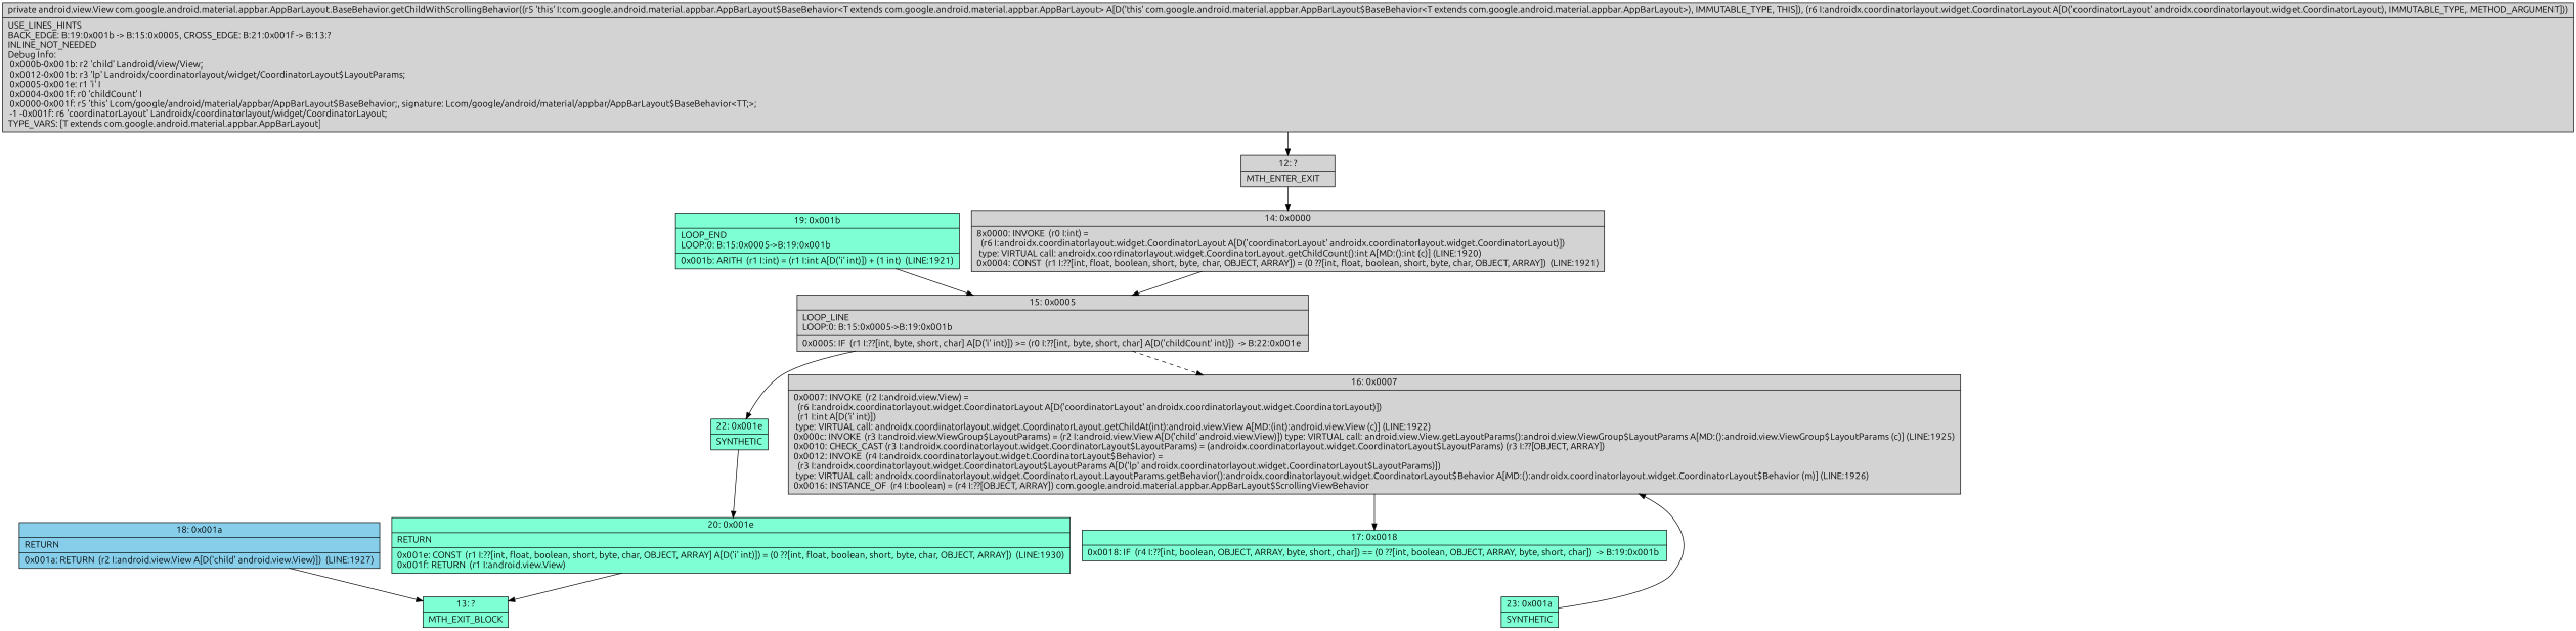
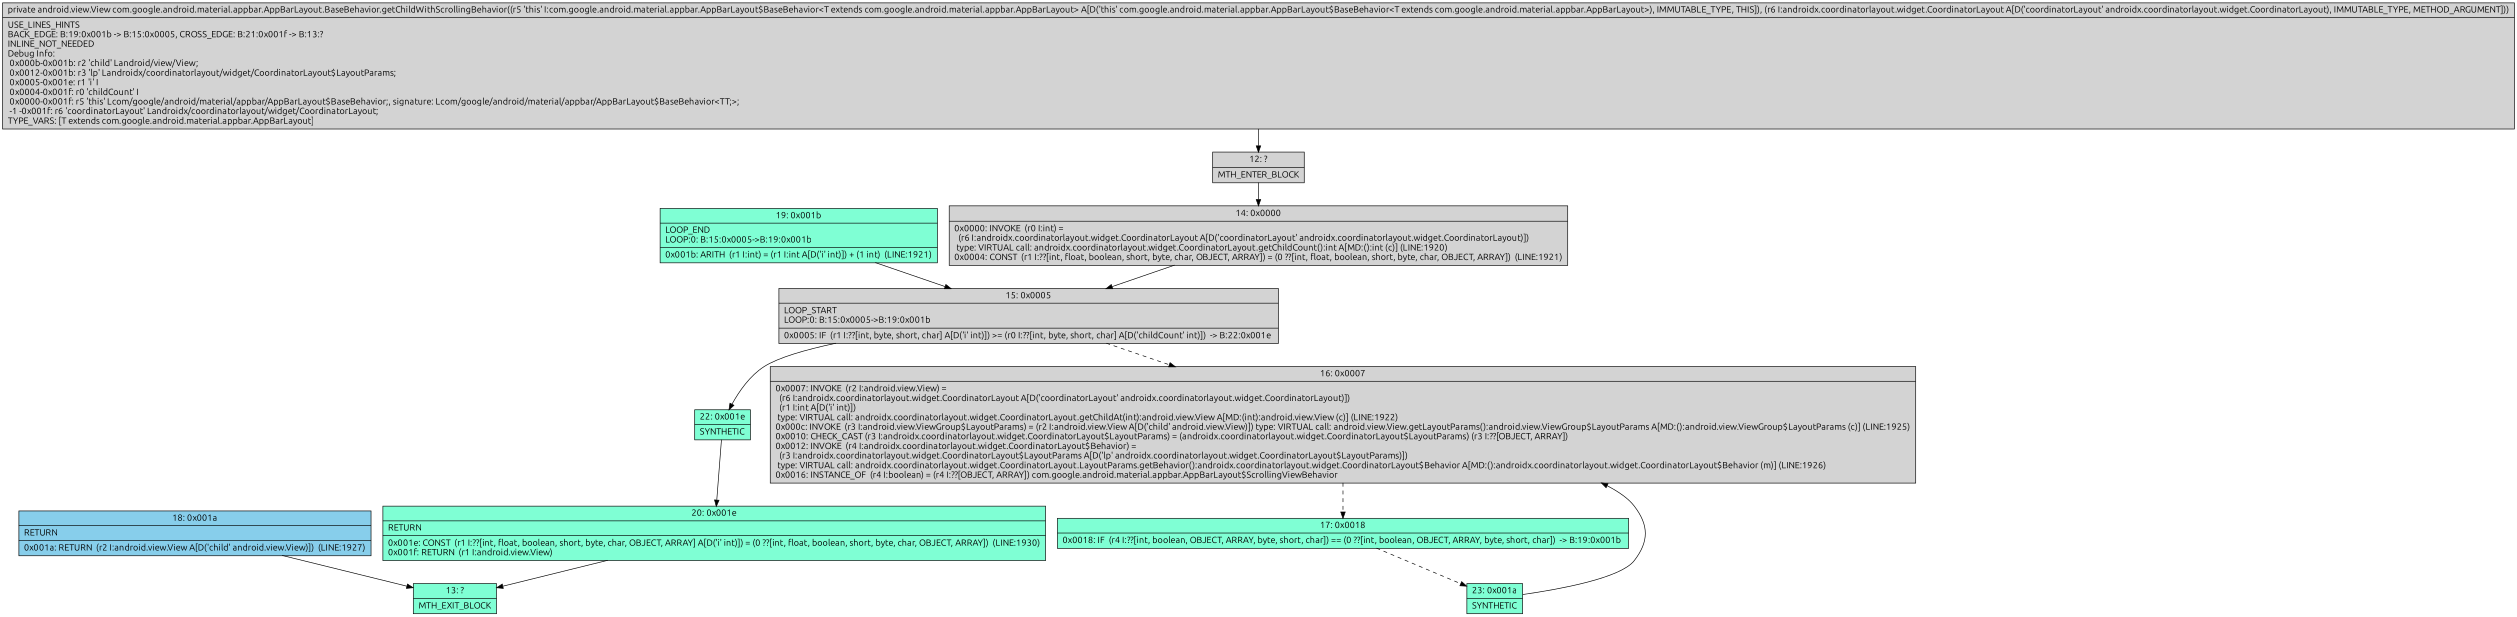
  digraph {
    fontname=Ubuntu
    node [fillcolor=aquamarine fontname=Ubuntu shape=record style=filled]
    edge [fontname=Ubuntu]
-   n1 [fillcolor=lightgrey label="{12\:\ ?|MTH_ENTER_EXIT\l}"]
-   n2 [fillcolor=lightgrey label="{14\:\ 0x0000|8x0000: INVOKE  (r0 I:int) = \l  (r6 I:androidx.coordinatorlayout.widget.CoordinatorLayout A[D('coordinatorLayout' androidx.coordinatorlayout.widget.CoordinatorLayout)])\l type: VIRTUAL call: androidx.coordinatorlayout.widget.CoordinatorLayout.getChildCount():int A[MD:():int (c)] (LINE:1920)\l0x0004: CONST  (r1 I:??[int, float, boolean, short, byte, char, OBJECT, ARRAY]) = (0 ??[int, float, boolean, short, byte, char, OBJECT, ARRAY])  (LINE:1921)\l}"]
-   n3 [fillcolor=lightgrey label="{15\:\ 0x0005|LOOP_LINE\lLOOP:0: B:15:0x0005\-\>B:19:0x001b\l|0x0005: IF  (r1 I:??[int, byte, short, char] A[D('i' int)]) \>= (r0 I:??[int, byte, short, char] A[D('childCount' int)])  \-\> B:22:0x001e \l}"]
+   n1 [fillcolor=lightgrey label="{12\:\ ?|MTH_ENTER_BLOCK\l}"]
+   n2 [fillcolor=lightgrey label="{14\:\ 0x0000|0x0000: INVOKE  (r0 I:int) = \l  (r6 I:androidx.coordinatorlayout.widget.CoordinatorLayout A[D('coordinatorLayout' androidx.coordinatorlayout.widget.CoordinatorLayout)])\l type: VIRTUAL call: androidx.coordinatorlayout.widget.CoordinatorLayout.getChildCount():int A[MD:():int (c)] (LINE:1920)\l0x0004: CONST  (r1 I:??[int, float, boolean, short, byte, char, OBJECT, ARRAY]) = (0 ??[int, float, boolean, short, byte, char, OBJECT, ARRAY])  (LINE:1921)\l}"]
+   n3 [fillcolor=lightgrey label="{15\:\ 0x0005|LOOP_START\lLOOP:0: B:15:0x0005\-\>B:19:0x001b\l|0x0005: IF  (r1 I:??[int, byte, short, char] A[D('i' int)]) \>= (r0 I:??[int, byte, short, char] A[D('childCount' int)])  \-\> B:22:0x001e \l}"]
    n4 [fillcolor=lightgrey label="{16\:\ 0x0007|0x0007: INVOKE  (r2 I:android.view.View) = \l  (r6 I:androidx.coordinatorlayout.widget.CoordinatorLayout A[D('coordinatorLayout' androidx.coordinatorlayout.widget.CoordinatorLayout)])\l  (r1 I:int A[D('i' int)])\l type: VIRTUAL call: androidx.coordinatorlayout.widget.CoordinatorLayout.getChildAt(int):android.view.View A[MD:(int):android.view.View (c)] (LINE:1922)\l0x000c: INVOKE  (r3 I:android.view.ViewGroup$LayoutParams) = (r2 I:android.view.View A[D('child' android.view.View)]) type: VIRTUAL call: android.view.View.getLayoutParams():android.view.ViewGroup$LayoutParams A[MD:():android.view.ViewGroup$LayoutParams (c)] (LINE:1925)\l0x0010: CHECK_CAST (r3 I:androidx.coordinatorlayout.widget.CoordinatorLayout$LayoutParams) = (androidx.coordinatorlayout.widget.CoordinatorLayout$LayoutParams) (r3 I:??[OBJECT, ARRAY]) \l0x0012: INVOKE  (r4 I:androidx.coordinatorlayout.widget.CoordinatorLayout$Behavior) = \l  (r3 I:androidx.coordinatorlayout.widget.CoordinatorLayout$LayoutParams A[D('lp' androidx.coordinatorlayout.widget.CoordinatorLayout$LayoutParams)])\l type: VIRTUAL call: androidx.coordinatorlayout.widget.CoordinatorLayout.LayoutParams.getBehavior():androidx.coordinatorlayout.widget.CoordinatorLayout$Behavior A[MD:():androidx.coordinatorlayout.widget.CoordinatorLayout$Behavior (m)] (LINE:1926)\l0x0016: INSTANCE_OF  (r4 I:boolean) = (r4 I:??[OBJECT, ARRAY]) com.google.android.material.appbar.AppBarLayout$ScrollingViewBehavior \l}"]
    n5 [label="{22\:\ 0x001e|SYNTHETIC\l}"]
    n6 [label="{17\:\ 0x0018|0x0018: IF  (r4 I:??[int, boolean, OBJECT, ARRAY, byte, short, char]) == (0 ??[int, boolean, OBJECT, ARRAY, byte, short, char])  \-\> B:19:0x001b \l}"]
    n7 [label="{20\:\ 0x001e|RETURN\l|0x001e: CONST  (r1 I:??[int, float, boolean, short, byte, char, OBJECT, ARRAY] A[D('i' int)]) = (0 ??[int, float, boolean, short, byte, char, OBJECT, ARRAY])  (LINE:1930)\l0x001f: RETURN  (r1 I:android.view.View) \l}"]
    n8 [label="{23\:\ 0x001a|SYNTHETIC\l}"]
    n9 [label="{19\:\ 0x001b|LOOP_END\lLOOP:0: B:15:0x0005\-\>B:19:0x001b\l|0x001b: ARITH  (r1 I:int) = (r1 I:int A[D('i' int)]) + (1 int)  (LINE:1921)\l}"]
    n10 [fillcolor=skyblue label="{18\:\ 0x001a|RETURN\l|0x001a: RETURN  (r2 I:android.view.View A[D('child' android.view.View)])  (LINE:1927)\l}"]
    n11 [label="{13\:\ ?|MTH_EXIT_BLOCK\l}"]
    n12 [fillcolor=lightgrey label="{private android.view.View com.google.android.material.appbar.AppBarLayout.BaseBehavior.getChildWithScrollingBehavior((r5 'this' I:com.google.android.material.appbar.AppBarLayout$BaseBehavior\<T extends com.google.android.material.appbar.AppBarLayout\> A[D('this' com.google.android.material.appbar.AppBarLayout$BaseBehavior\<T extends com.google.android.material.appbar.AppBarLayout\>), IMMUTABLE_TYPE, THIS]), (r6 I:androidx.coordinatorlayout.widget.CoordinatorLayout A[D('coordinatorLayout' androidx.coordinatorlayout.widget.CoordinatorLayout), IMMUTABLE_TYPE, METHOD_ARGUMENT]))  | USE_LINES_HINTS\lBACK_EDGE: B:19:0x001b \-\> B:15:0x0005, CROSS_EDGE: B:21:0x001f \-\> B:13:?\lINLINE_NOT_NEEDED\lDebug Info:\l  0x000b\-0x001b: r2 'child' Landroid\/view\/View;\l  0x0012\-0x001b: r3 'lp' Landroidx\/coordinatorlayout\/widget\/CoordinatorLayout$LayoutParams;\l  0x0005\-0x001e: r1 'i' I\l  0x0004\-0x001f: r0 'childCount' I\l  0x0000\-0x001f: r5 'this' Lcom\/google\/android\/material\/appbar\/AppBarLayout$BaseBehavior;, signature: Lcom\/google\/android\/material\/appbar\/AppBarLayout$BaseBehavior\<TT;\>;\l  \-1 \-0x001f: r6 'coordinatorLayout' Landroidx\/coordinatorlayout\/widget\/CoordinatorLayout;\lTYPE_VARS: [T extends com.google.android.material.appbar.AppBarLayout]\l}"]
    n1 -> n2
    n2 -> n3
    n3 -> n4 [style=dashed]
    n3 -> n5
-   n4 -> n6
+   n4 -> n6 [style=dashed]
    n5 -> n7
+   n6 -> n8 [style=dashed]
    n7 -> n11
    n8 -> n4
    n9 -> n3
    n10 -> n11
    n12 -> n1
  }
